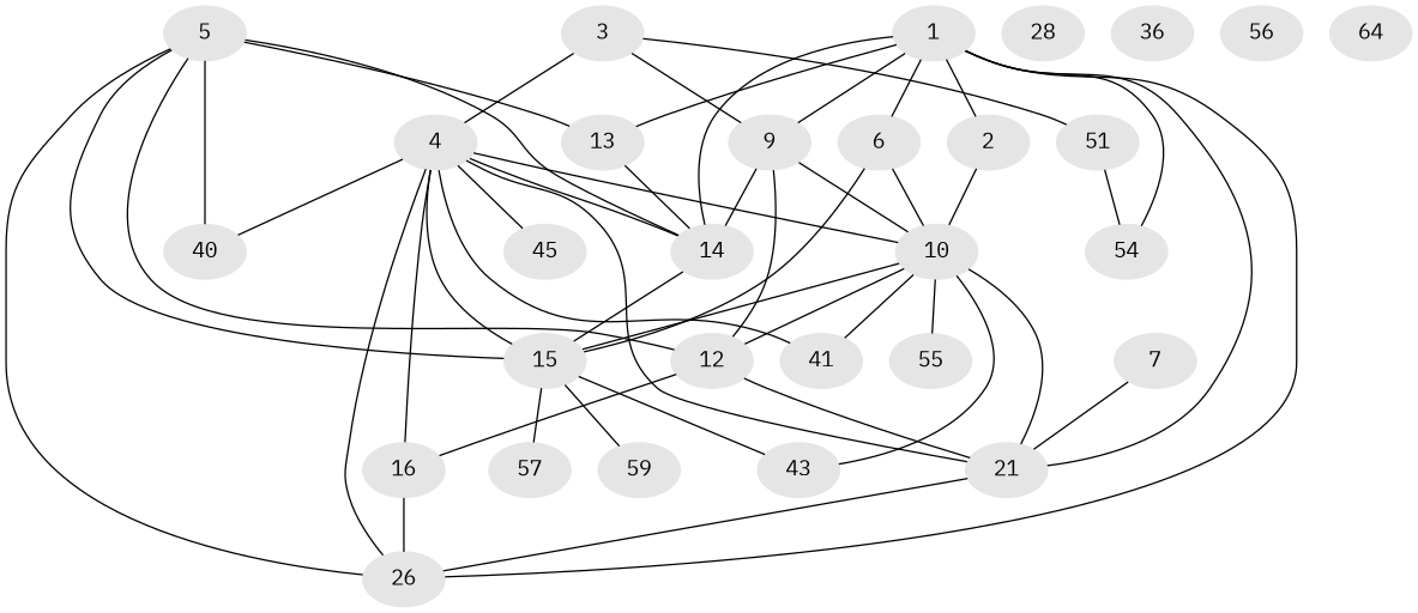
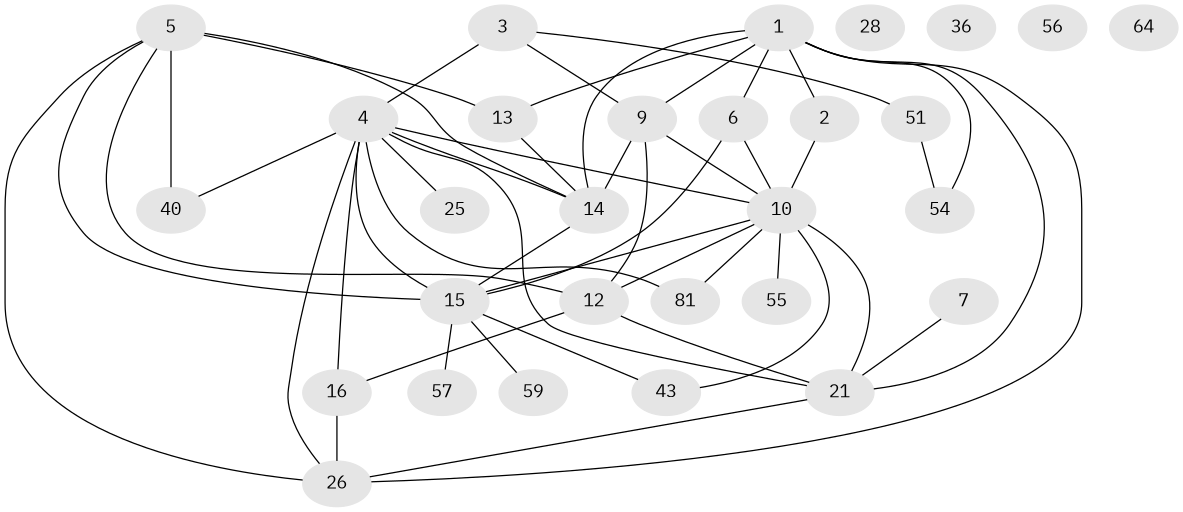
  graph {
    fontname="IBM Plex Mono"
    node [color=gray90 fontname="IBM Plex Mono" style=filled]
    edge [fontname="IBM Plex Mono"]
    1 [super="+34+24"]
    2 [super="+30"]
    6 [super="+33"]
    9 [super="+72+39"]
    13 [super="+23"]
    14 [super="+47+71+17"]
    21 [super="+27+68+44"]
    26 [super="+38"]
    54
    10 [super="+35+11+42"]
    15 [super="+62+19"]
    12 [super="+46+31"]
-   41 [super="+63+48"]
+   41 [super="+63+48" label=81]
    43
    55
    3 [super="+75+18"]
    4 [super="+58+29+32+8"]
    51
    16 [super="+66"]
-   25 [label=45]
+   25
    40
    57
    59
    5 [super="+22+61"]
    7 [super="+45"]
    28
    36
    56
    64
    1 -- 2
    1 -- 6
    1 -- 9
    1 -- 13
    1 -- 14
    1 -- 21
    1 -- 26
    1 -- 54
    2 -- 10 [weight=2]
    6 -- 10 [weight=2]
    6 -- 15
    9 -- 14
    9 -- 10
    9 -- 12
    13 -- 14
    14 -- 15 [weight=2]
    21 -- 26
    10 -- 21
    10 -- 15 [weight=3]
    10 -- 12
    10 -- 41
    10 -- 43
    10 -- 55
    15 -- 43
    15 -- 57
    15 -- 59
    12 -- 21
    12 -- 16
    3 -- 9
    3 -- 4 [weight=2]
    3 -- 51
    4 -- 14
    4 -- 21
    4 -- 26
    4 -- 10
    4 -- 15 [weight=2]
    4 -- 41 [weight=2]
    4 -- 16
    4 -- 25
    4 -- 40
    51 -- 54
    16 -- 26
    5 -- 13 [weight=2]
    5 -- 14
    5 -- 26
    5 -- 15
    5 -- 12
    5 -- 40
    7 -- 21
  }
